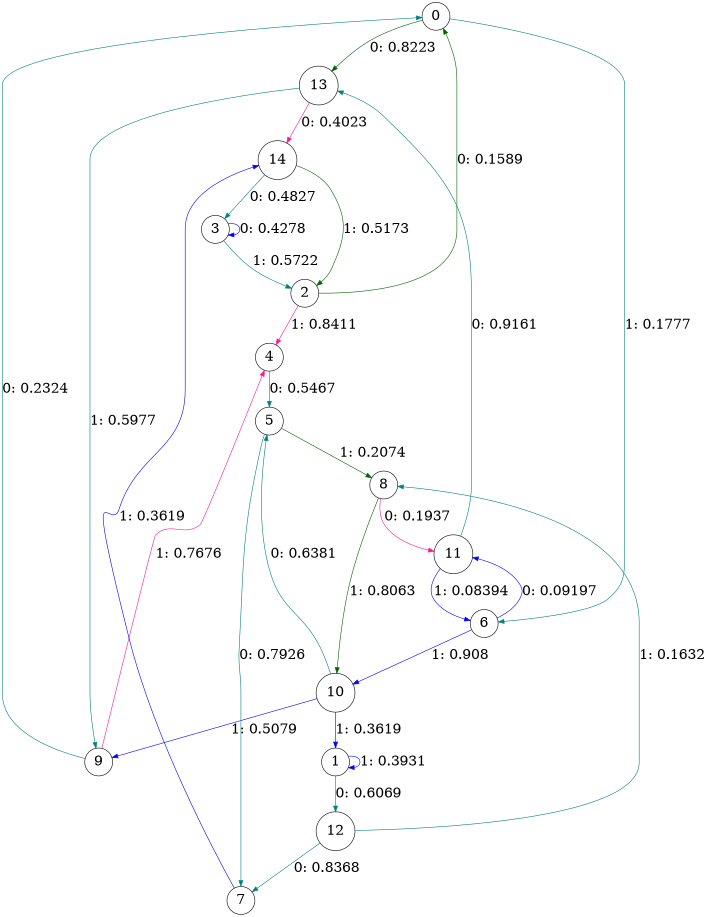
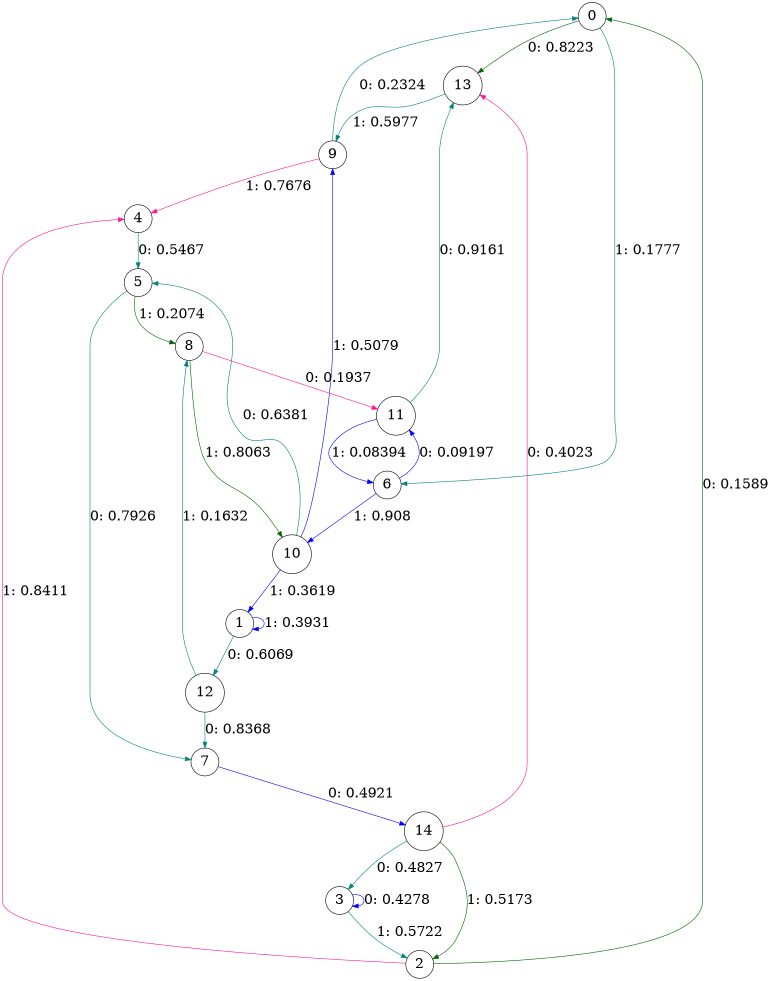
  digraph {
    node [fontsize=24 shape=circle]
    edge [color=teal fontsize=24]
    0
    13
    6
    14
    9
    11
    10
    2
    3
    4
    1
    5
    12
    7
    8
    0 -> 13 [color=darkgreen label="0: 0.8223   "]
    0 -> 6 [label="1: 0.1777   "]
-   13 -> 14 [color=deeppink label="0: 0.4023   "]
+   14 -> 13 [color=deeppink label="0: 0.4023   "]
    13 -> 9 [label="1: 0.5977   "]
    6 -> 11 [color=blue label="0: 0.09197  "]
    6 -> 10 [color=blue label="1: 0.908    "]
    14 -> 2 [color=darkgreen label="1: 0.5173   "]
    14 -> 3 [label="0: 0.4827   "]
    9 -> 0 [label="0: 0.2324   "]
    9 -> 4 [color=deeppink label="1: 0.7676   "]
    11 -> 13 [label="0: 0.9161   "]
    11 -> 6 [color=blue label="1: 0.08394  "]
    10 -> 9 [color=blue label="1: 0.5079   "]
    10 -> 1 [color=blue label="1: 0.3619   "]
    10 -> 5 [label="0: 0.6381   "]
    2 -> 0 [color=darkgreen label="0: 0.1589   "]
    2 -> 4 [color=deeppink label="1: 0.8411   "]
    3 -> 2 [label="1: 0.5722   "]
    3 -> 3 [color=blue label="0: 0.4278   "]
    4 -> 5 [label="0: 0.5467   "]
    1 -> 1 [color=blue label="1: 0.3931   "]
    1 -> 12 [label="0: 0.6069   "]
    5 -> 7 [label="0: 0.7926   "]
    5 -> 8 [color=darkgreen label="1: 0.2074   "]
    12 -> 7 [label="0: 0.8368   "]
    12 -> 8 [label="1: 0.1632   "]
-   7 -> 14 [color=blue label="1: 0.3619   "]
+   7 -> 14 [color=blue label="0: 0.4921   "]
    8 -> 11 [color=deeppink label="0: 0.1937   "]
    8 -> 10 [color=darkgreen label="1: 0.8063   "]
  }
